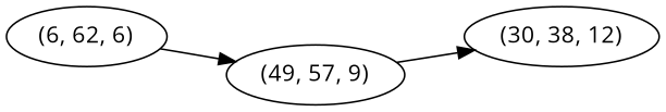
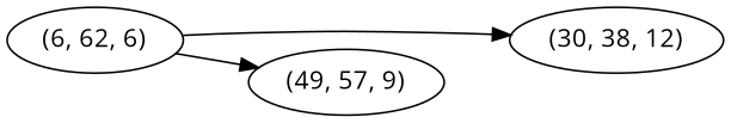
  digraph {
    fontname="Open Sans"
    rankdir=LR
    node [fontname="Open Sans"]
    edge [fontname="Open Sans"]
    "(6, 62, 6)"
    "(30, 38, 12)"
    "(49, 57, 9)"
-   "(49, 57, 9)" -> "(30, 38, 12)"
+   "(6, 62, 6)" -> "(30, 38, 12)"
    "(6, 62, 6)" -> "(49, 57, 9)"
  }
